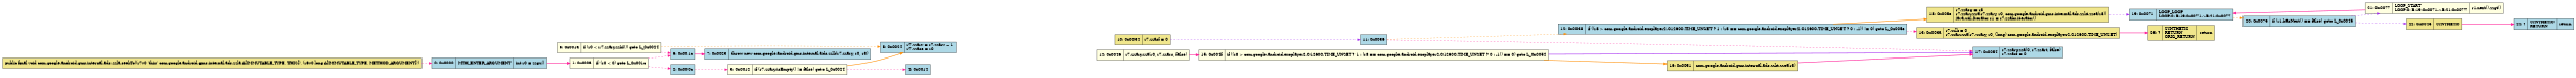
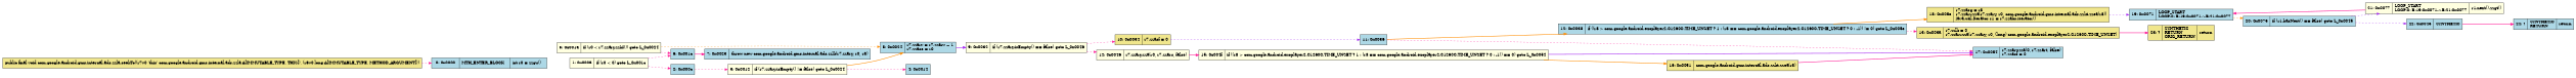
  digraph {
    rankdir=LR
    node [fillcolor=lightblue shape=record style=filled]
    edge [color=deeppink style=dashed]
-   n1 [label="{0\:\ 0x0000|MTH_ENTER_ARGUMENT\l|int r0 = zzgu()\l}"]
+   n1 [label="{0\:\ 0x0000|MTH_ENTER_BLOCK\l|int r0 = zzgu()\l}"]
    n2 [fillcolor=lightyellow label="{1\:\ 0x000a|if (r0 \< 0) goto L_0x001c\l}"]
    n3 [label="{2\:\ 0x000c}"]
    n4 [label="{6\:\ 0x001c}"]
    n5 [fillcolor=lightyellow label="{3\:\ 0x0012|if (r7.zzary.isEmpty() != false) goto L_0x0024\l}"]
    n6 [label="{7\:\ 0x0023|throw new com.google.android.gms.internal.ads.zzlk(r7.zzary, r0, r8)\l}"]
    n7 [label="{4\:\ 0x0014}"]
    n8 [label="{8\:\ 0x0024|r7.zzarv = r7.zzarv + 1\lr7.zzase = r0\l}"]
+   n9 [fillcolor=lightyellow label="{9\:\ 0x0032|if (r7.zzary.isEmpty() == false) goto L_0x0046\l}"]
    n10 [fillcolor=lightyellow label="{5\:\ 0x001a|if (r0 \< r7.zzary.zzhf()) goto L_0x0024\l}"]
    n11 [fillcolor=khaki label="{10\:\ 0x0034|r7.zzasf = 0\l}"]
    n12 [fillcolor=lightyellow label="{14\:\ 0x0046|r7.zzary.zza(r0, r7.zzars, false)\l}"]
    n13 [label="{11\:\ 0x0036}"]
    n14 [fillcolor=lightyellow label="{15\:\ 0x004f|if ((r8 \> com.google.android.exoplayer2.C1260C.TIME_UNSET ? 1 : (r8 == com.google.android.exoplayer2.C1260C.TIME_UNSET ? 0 : \-1)) == 0) goto L_0x0054\l}"]
    n15 [label="{12\:\ 0x0038|if ((r8 \> com.google.android.exoplayer2.C1260C.TIME_UNSET ? 1 : (r8 == com.google.android.exoplayer2.C1260C.TIME_UNSET ? 0 : \-1)) != 0) goto L_0x005e\l}"]
    n16 [label="{17\:\ 0x0054|r7.zzary.zza(0, r7.zzart, false)\lr7.zzasf = 0\l}"]
    n17 [fillcolor=khaki label="{13\:\ 0x003a|r7.zzlk = 0\lr7.zzarr.zza(r7.zzary, r0, (long) com.google.android.exoplayer2.C1260C.TIME_UNSET)\l}"]
    n18 [fillcolor=khaki label="{18\:\ 0x005e|r7.zzasg = r8\lr7.zzarr.zza(r7.zzary, r0, com.google.android.gms.internal.ads.zzkt.zzea(r8))\ljava.util.Iterator r1 = r7.zzabs.iterator()\l}"]
    n19 [fillcolor=khaki label="{23\:\ ?|SYNTHETIC\lRETURN\lORIG_RETURN\l|return\l}"]
-   n20 [label="{19\:\ 0x0071|LOOP_LOOP\lLOOP:0: B:19:0x0071\-\>B:21:0x0077\l}"]
+   n20 [label="{19\:\ 0x0071|LOOP_START\lLOOP:0: B:19:0x0071\-\>B:21:0x0077\l}"]
    n21 [fillcolor=khaki label="{16\:\ 0x0051|com.google.android.gms.internal.ads.zzkt.zzea(r8)\l}"]
    n22 [label="{20\:\ 0x0075|if (r1.hasNext() == false) goto L_0x0045\l}"]
    n23 [fillcolor=lightyellow label="{21\:\ 0x0077|LOOP_START\lLOOP:0: B:19:0x0071\-\>B:21:0x0077\l|r1.next().zzgt()\l}"]
-   n24 [fillcolor=khaki label="{22\:\ 0x0045|SYNTHETIC\l}"]
+   n24 [label="{22\:\ 0x0045|SYNTHETIC\l}"]
    n25 [label="{24\:\ ?|SYNTHETIC\lRETURN\l|return\l}"]
    n26 [fillcolor=khaki label="{public final void com.google.android.gms.internal.ads.zzla.seekTo((r7v0 'this' com.google.android.gms.internal.ads.zzla A[IMMUTABLE_TYPE, THIS]), (r8v0 long A[IMMUTABLE_TYPE, METHOD_ARGUMENT])) }"]
-   n1 -> n2 [style=bold]
    n2 -> n3
    n2 -> n4
    n3 -> n5
    n4 -> n6 [style=bold]
    n5 -> n7
    n5 -> n8 [color=darkorange style=bold]
+   n8 -> n9 [color=purple style=bold]
+   n9 -> n11
+   n9 -> n12
    n10 -> n4
    n10 -> n8 [color=darkorange]
    n11 -> n13 [color=purple]
    n12 -> n14 [style=bold]
-   n13 -> n15 [color=darkorange]
+   n13 -> n15 [color=darkorange style=bold]
    n13 -> n16
    n14 -> n16 [color=purple style=bold]
    n14 -> n21 [color=darkorange style=bold]
    n15 -> n17
    n15 -> n18 [color=darkorange style=bold]
    n17 -> n19 [style=bold]
    n18 -> n20 [color=purple]
    n20 -> n22 [color=darkorange]
    n21 -> n16 [style=bold]
    n22 -> n23 [color=purple]
    n22 -> n24 [color=purple]
    n23 -> n20 [style=bold]
    n24 -> n25 [style=bold]
    n26 -> n1
  }
